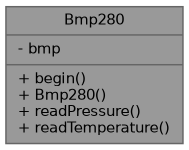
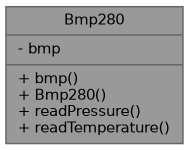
  digraph {
-   n1 [color=gray40 fillcolor=grey60 fontcolor=black fontname=Helvetica fontsize=10 height=0.2 label="{Bmp280\n|- bmp\l|+ begin()\l+ Bmp280()\l+ readPressure()\l+ readTemperature()\l}" shape=record style=filled width=0.4]
+   n1 [color=gray40 fillcolor=grey60 fontcolor=black fontname=Helvetica fontsize=10 height=0.2 label="{Bmp280\n|- bmp\l|+ bmp()\l+ Bmp280()\l+ readPressure()\l+ readTemperature()\l}" shape=record style=filled width=0.4]
  }
